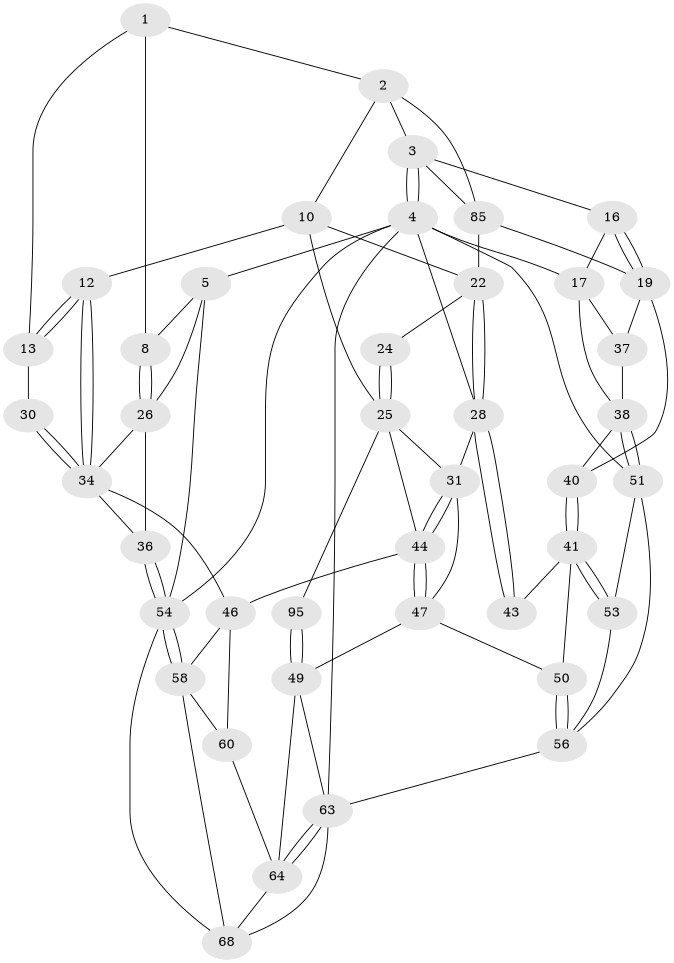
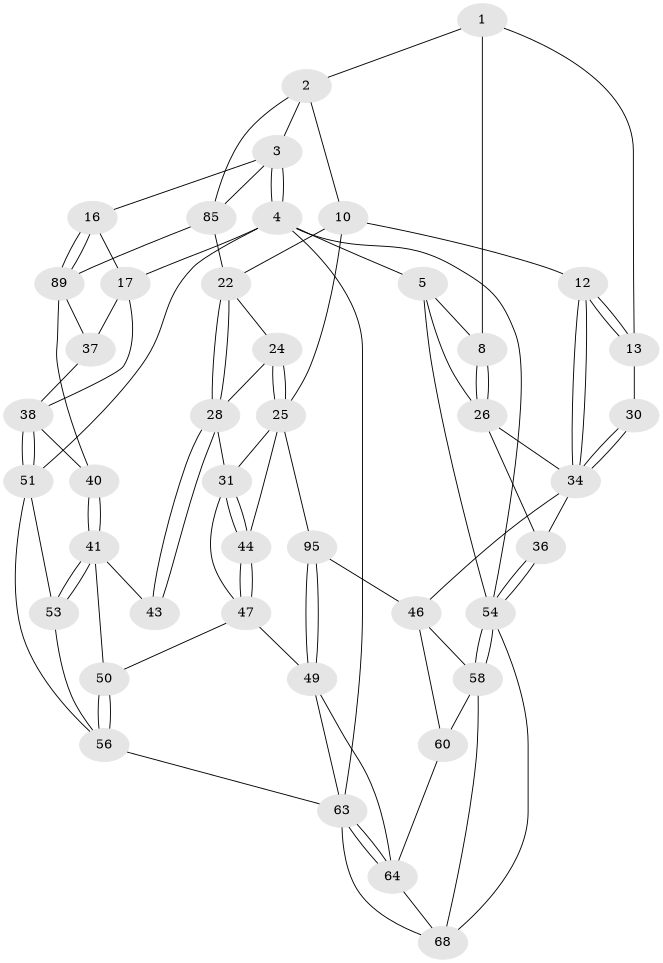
  graph {
    node [color=gray90 style=filled]
    1 [super="+7"]
    2 [super="+9"]
    8
    13
    3 [super="+14"]
    10 [super="+11"]
    n7 [label=85 super="+21"]
    26 [super="+27"]
    30
    4 [super="+61"]
    16
    12
    22 [super="+23"]
    25 [super="+33"]
-   19 [super="+20"]
+   19 [super="+20" label=89]
    5 [super="+6"]
    17 [super="+18"]
    51 [super="+52"]
    54 [super="+55"]
    63 [super="+70"]
    37
    38 [super="+39"]
    53
    56 [super="+62"]
    58 [super="+66"]
    68 [super="+69"]
    64 [super="+67"]
    34 [super="+35"]
    36
    24
    28 [super="+29"]
    31 [super="+32"]
    n33 [label=95]
    44
    46 [super="+57"]
    40
    41 [super="+42"]
    43
    47 [super="+48"]
    49 [super="+59"]
    50
    60 [super="+65"]
    1 -- 2
    1 -- 8
    1 -- 13
    2 -- 3
    2 -- 10
    2 -- n7
    8 -- 26
    8 -- 26
    13 -- 30
    3 -- n7
    3 -- 4
    3 -- 4
    3 -- 16
    10 -- 12
    10 -- 22
    10 -- 25
    n7 -- 22
    n7 -- 19
    26 -- 34
    26 -- 36
    30 -- 34
    30 -- 34
    4 -- 5
    4 -- 17
    4 -- 51
    4 -- 54
    4 -- 63
    16 -- 19
    16 -- 19
    16 -- 17
    12 -- 13
    12 -- 13
    12 -- 34
    12 -- 34
    22 -- 24
    22 -- 28
    22 -- 28
    25 -- 31
    25 -- n33
    25 -- 44
    19 -- 37
    19 -- 40
    5 -- 8
    5 -- 26
    5 -- 54
    17 -- 37
    17 -- 38
    51 -- 53
    51 -- 56
    54 -- 58
    54 -- 58
    54 -- 68
    63 -- 68
    63 -- 64
    63 -- 64
    37 -- 38
    38 -- 51
    38 -- 51
    38 -- 40
    53 -- 56
    56 -- 63
    58 -- 68
    58 -- 60
    64 -- 68
    34 -- 36
    34 -- 46
    36 -- 54
    36 -- 54
    24 -- 25
    24 -- 25
-   4 -- 28
+   24 -- 28
    28 -- 31
    28 -- 43
    28 -- 43
    31 -- 44
    31 -- 44
    31 -- 47
-   44 -- 46
+   n33 -- 46
    n33 -- 49
    n33 -- 49
    44 -- 47
    44 -- 47
    46 -- 58
    46 -- 60
    40 -- 41
    40 -- 41
    41 -- 53
    41 -- 53
    41 -- 43
    41 -- 50
    47 -- 49
    47 -- 50
    49 -- 63
    49 -- 64
    50 -- 56
    50 -- 56
    60 -- 64
  }
